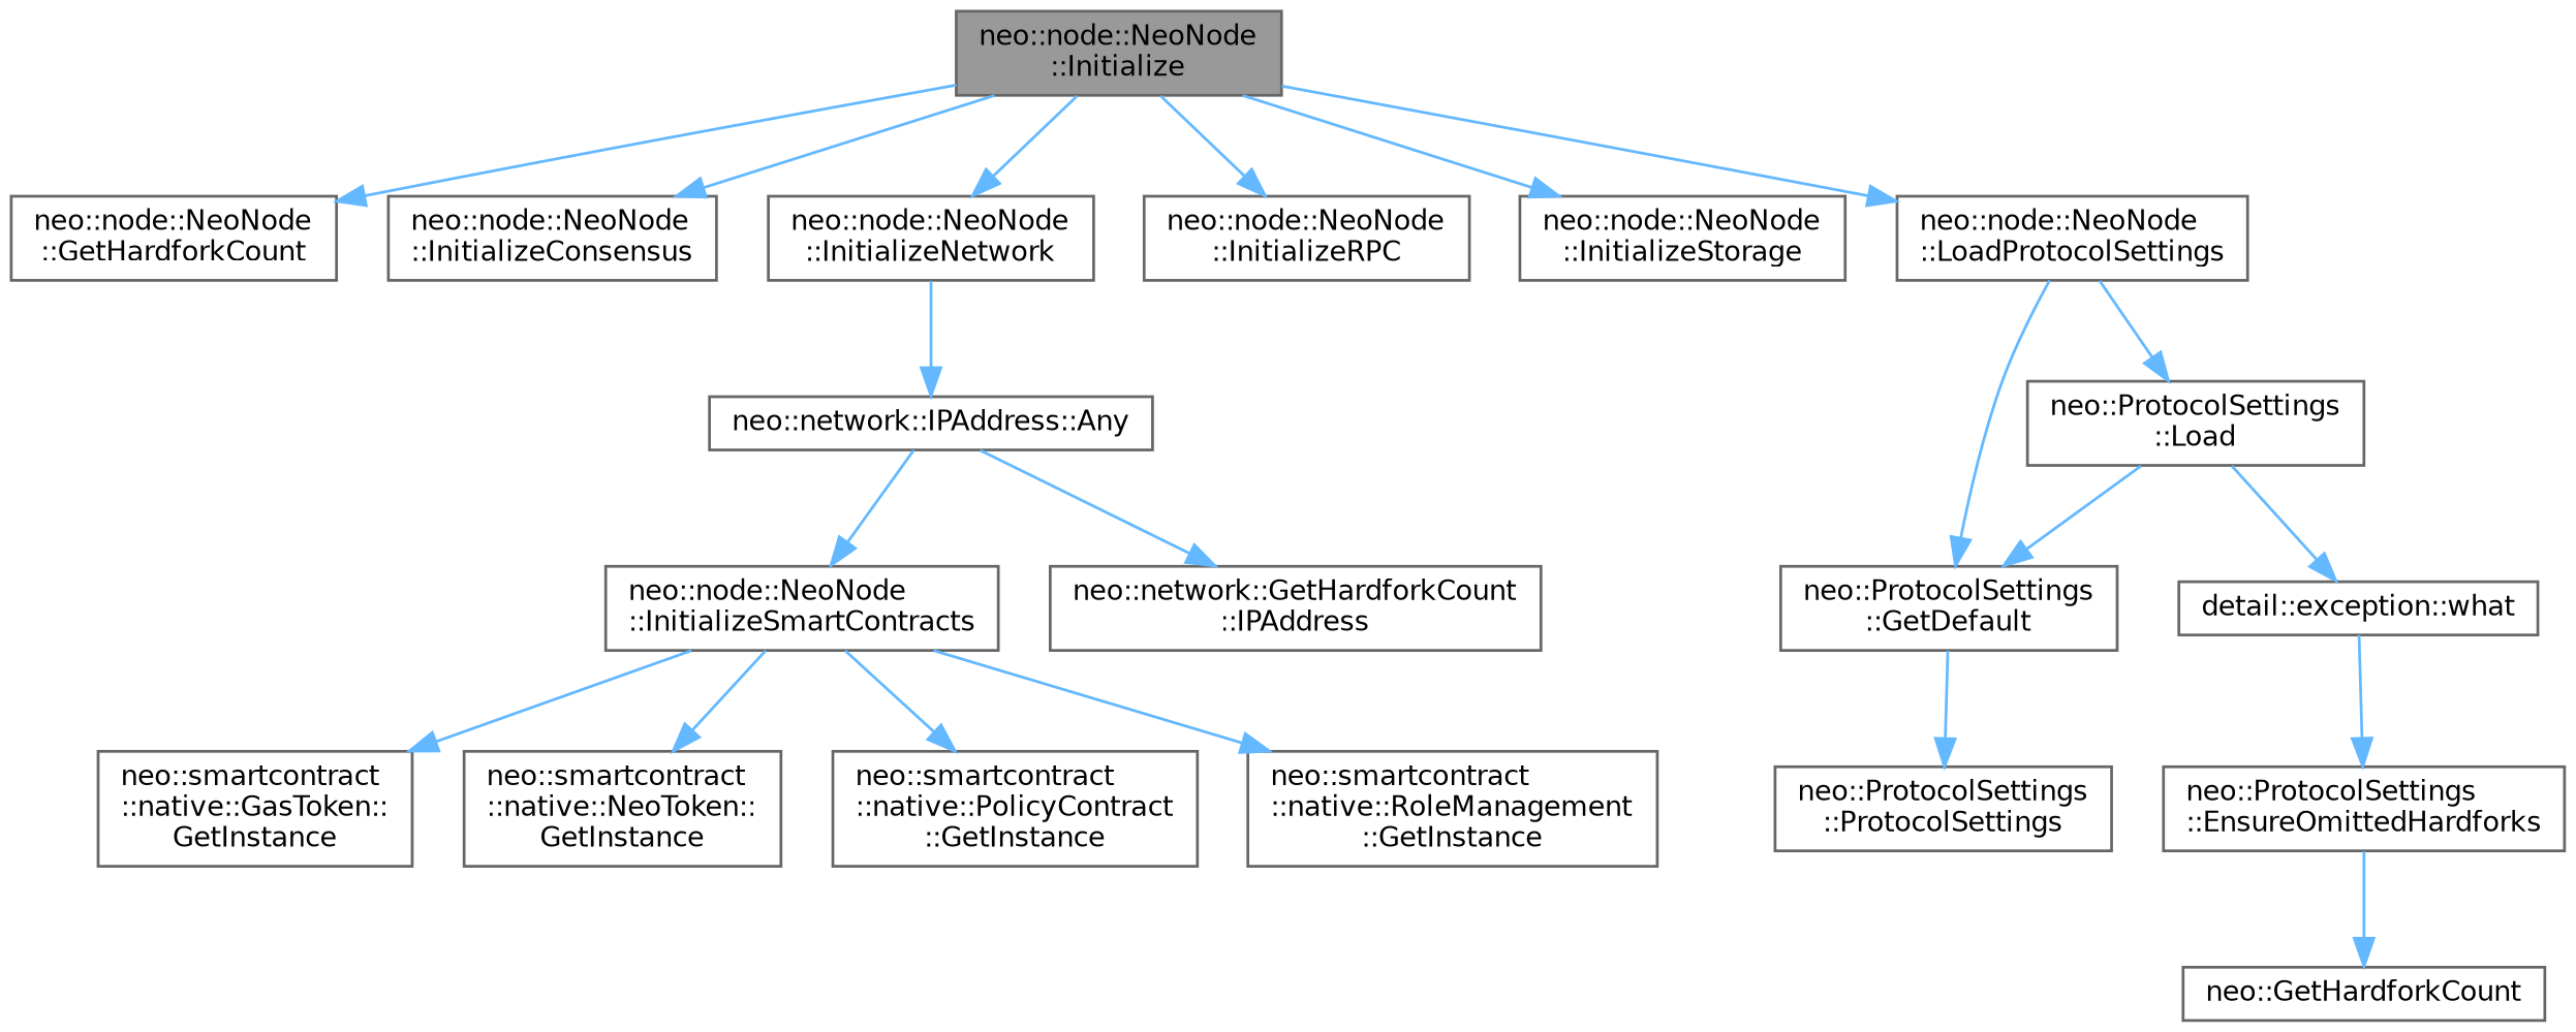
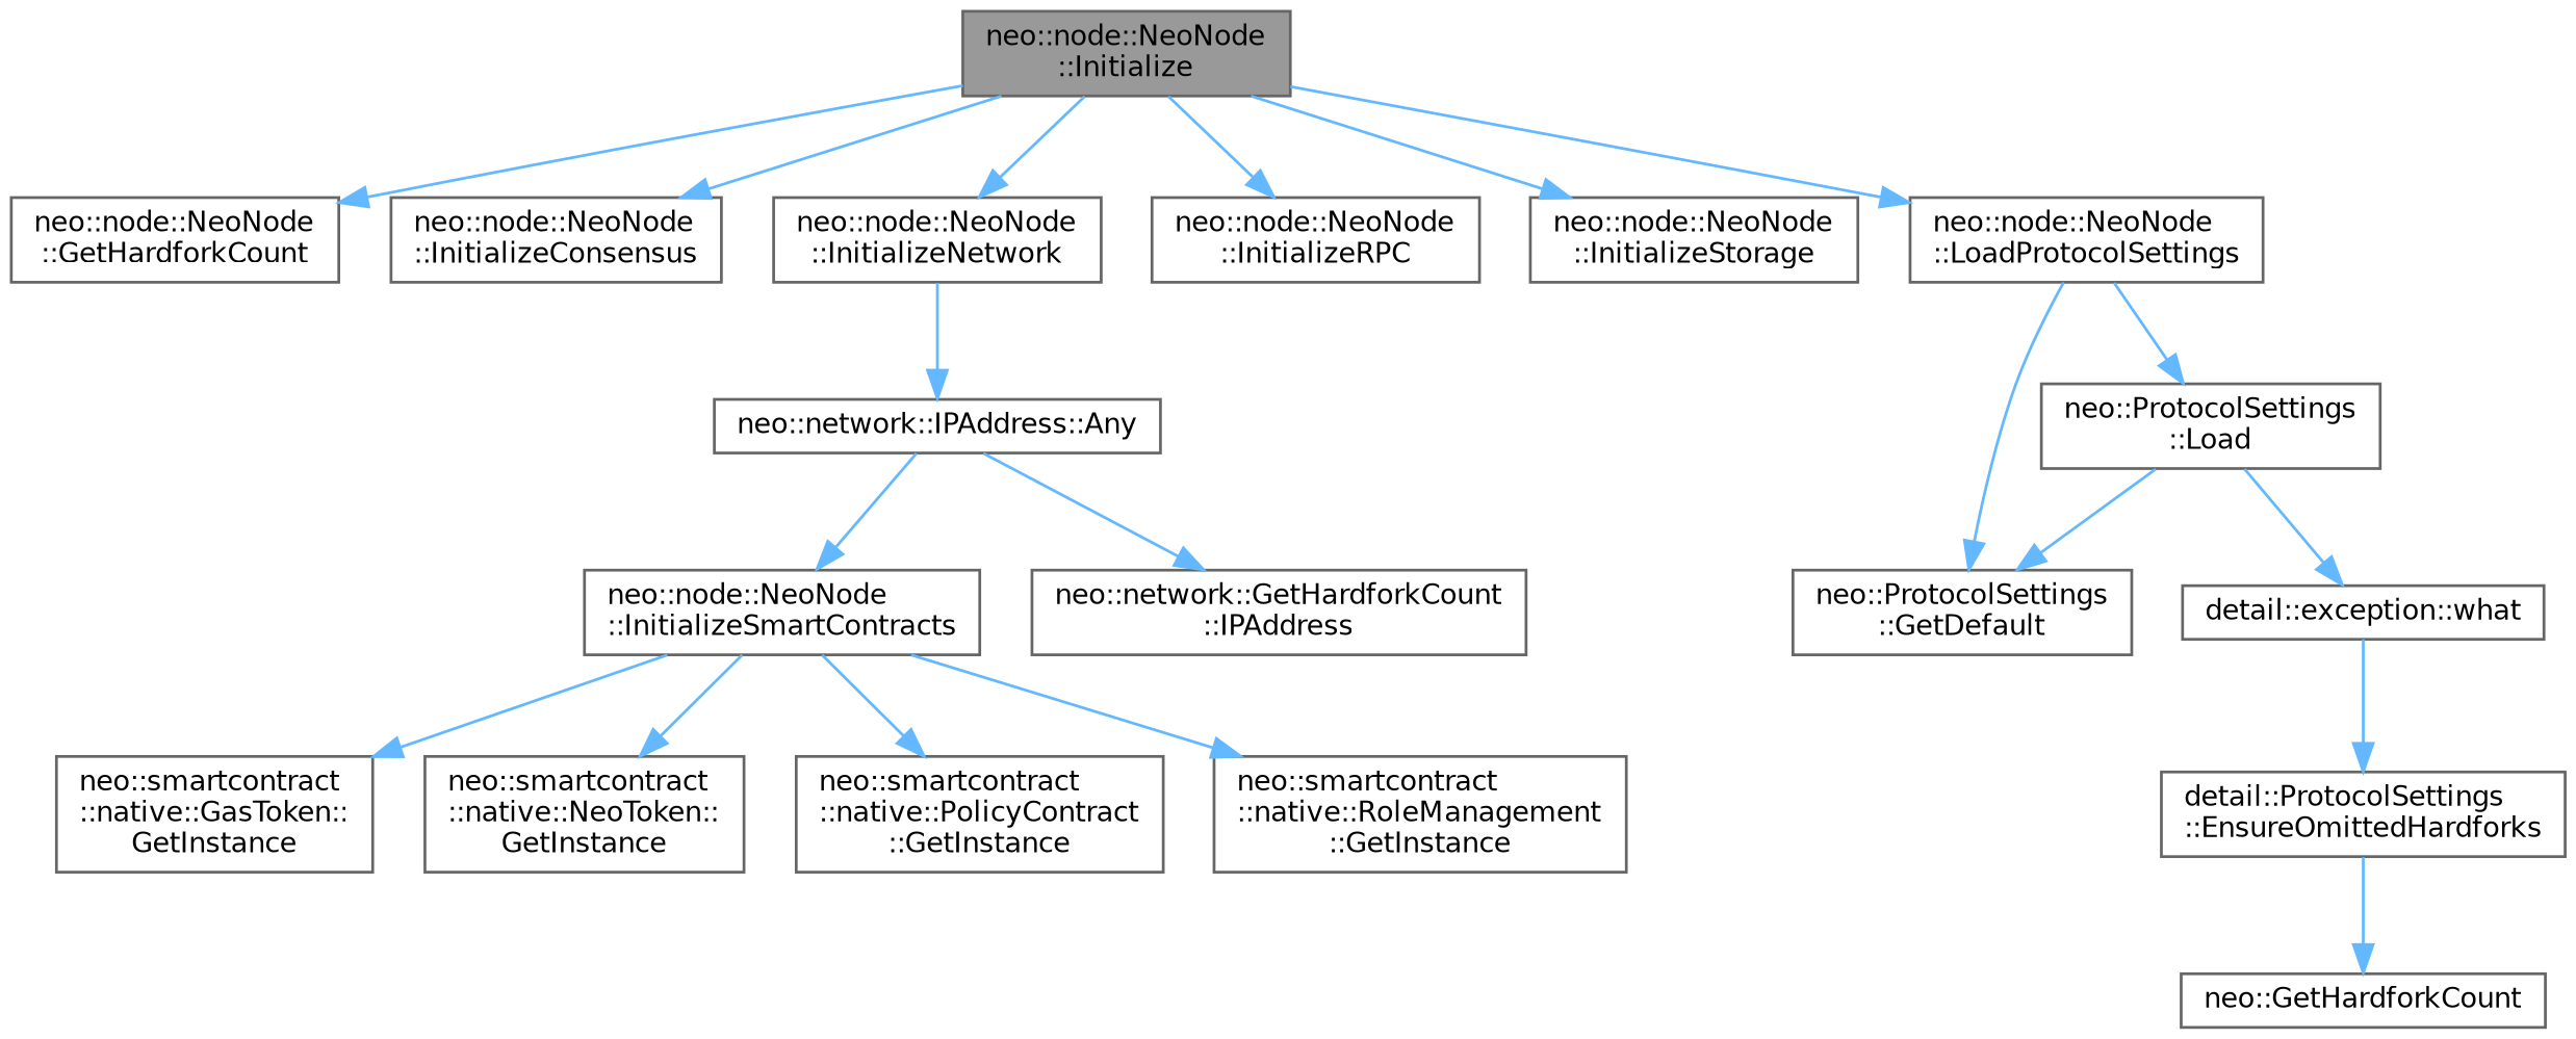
  digraph {
    rankdir=TB
    node [color=grey40 fillcolor=white fontname=Helvetica fontsize=10 shape=box style=filled]
    edge [color=steelblue1 fontname=Helvetica fontsize=10 labelfontname=Helvetica labelfontsize=10 style=solid]
    n1 [color=gray40 fillcolor=grey60 fontcolor=black height=0.2 label="neo::node::NeoNode\l::Initialize" width=0.4]
    n2 [height=0.2 label="neo::node::NeoNode\l::GetHardforkCount" width=0.4]
    n3 [height=0.2 label="neo::node::NeoNode\l::InitializeConsensus" width=0.4]
    n4 [height=0.2 label="neo::node::NeoNode\l::InitializeNetwork" width=0.4]
    n5 [height=0.2 label="neo::node::NeoNode\l::InitializeRPC" width=0.4]
    n6 [height=0.2 label="neo::node::NeoNode\l::InitializeStorage" width=0.4]
    n7 [height=0.2 label="neo::node::NeoNode\l::LoadProtocolSettings" width=0.4]
    n8 [height=0.2 label="neo::network::IPAddress::Any" width=0.4]
    n9 [height=0.2 label="neo::node::NeoNode\l::InitializeSmartContracts" width=0.4]
    n10 [height=0.2 label="neo::smartcontract\l::native::GasToken::\lGetInstance" width=0.4]
    n11 [height=0.2 label="neo::smartcontract\l::native::NeoToken::\lGetInstance" width=0.4]
    n12 [height=0.2 label="neo::smartcontract\l::native::PolicyContract\l::GetInstance" width=0.4]
    n13 [height=0.2 label="neo::smartcontract\l::native::RoleManagement\l::GetInstance" width=0.4]
    n14 [height=0.2 label="neo::ProtocolSettings\l::GetDefault" width=0.4]
    n15 [height=0.2 label="neo::ProtocolSettings\l::Load" width=0.4]
    n16 [height=0.2 label="neo::network::GetHardforkCount\l::IPAddress" width=0.4]
-   n17 [height=0.2 label="neo::ProtocolSettings\l::ProtocolSettings" width=0.4]
    n18 [height=0.2 label="detail::exception::what" width=0.4]
-   n19 [height=0.2 label="neo::ProtocolSettings\l::EnsureOmittedHardforks" width=0.4]
+   n19 [height=0.2 label="detail::ProtocolSettings\l::EnsureOmittedHardforks" width=0.4]
    n20 [height=0.2 label="neo::GetHardforkCount" width=0.4]
    n1 -> n2
    n1 -> n3
    n1 -> n4
    n1 -> n5
    n1 -> n6
    n1 -> n7
    n4 -> n8
    n7 -> n14
    n7 -> n15
    n8 -> n9
    n8 -> n16
    n9 -> n10
    n9 -> n11
    n9 -> n12
    n9 -> n13
-   n14 -> n17
    n15 -> n14
    n15 -> n18
    n18 -> n19
    n19 -> n20
  }
